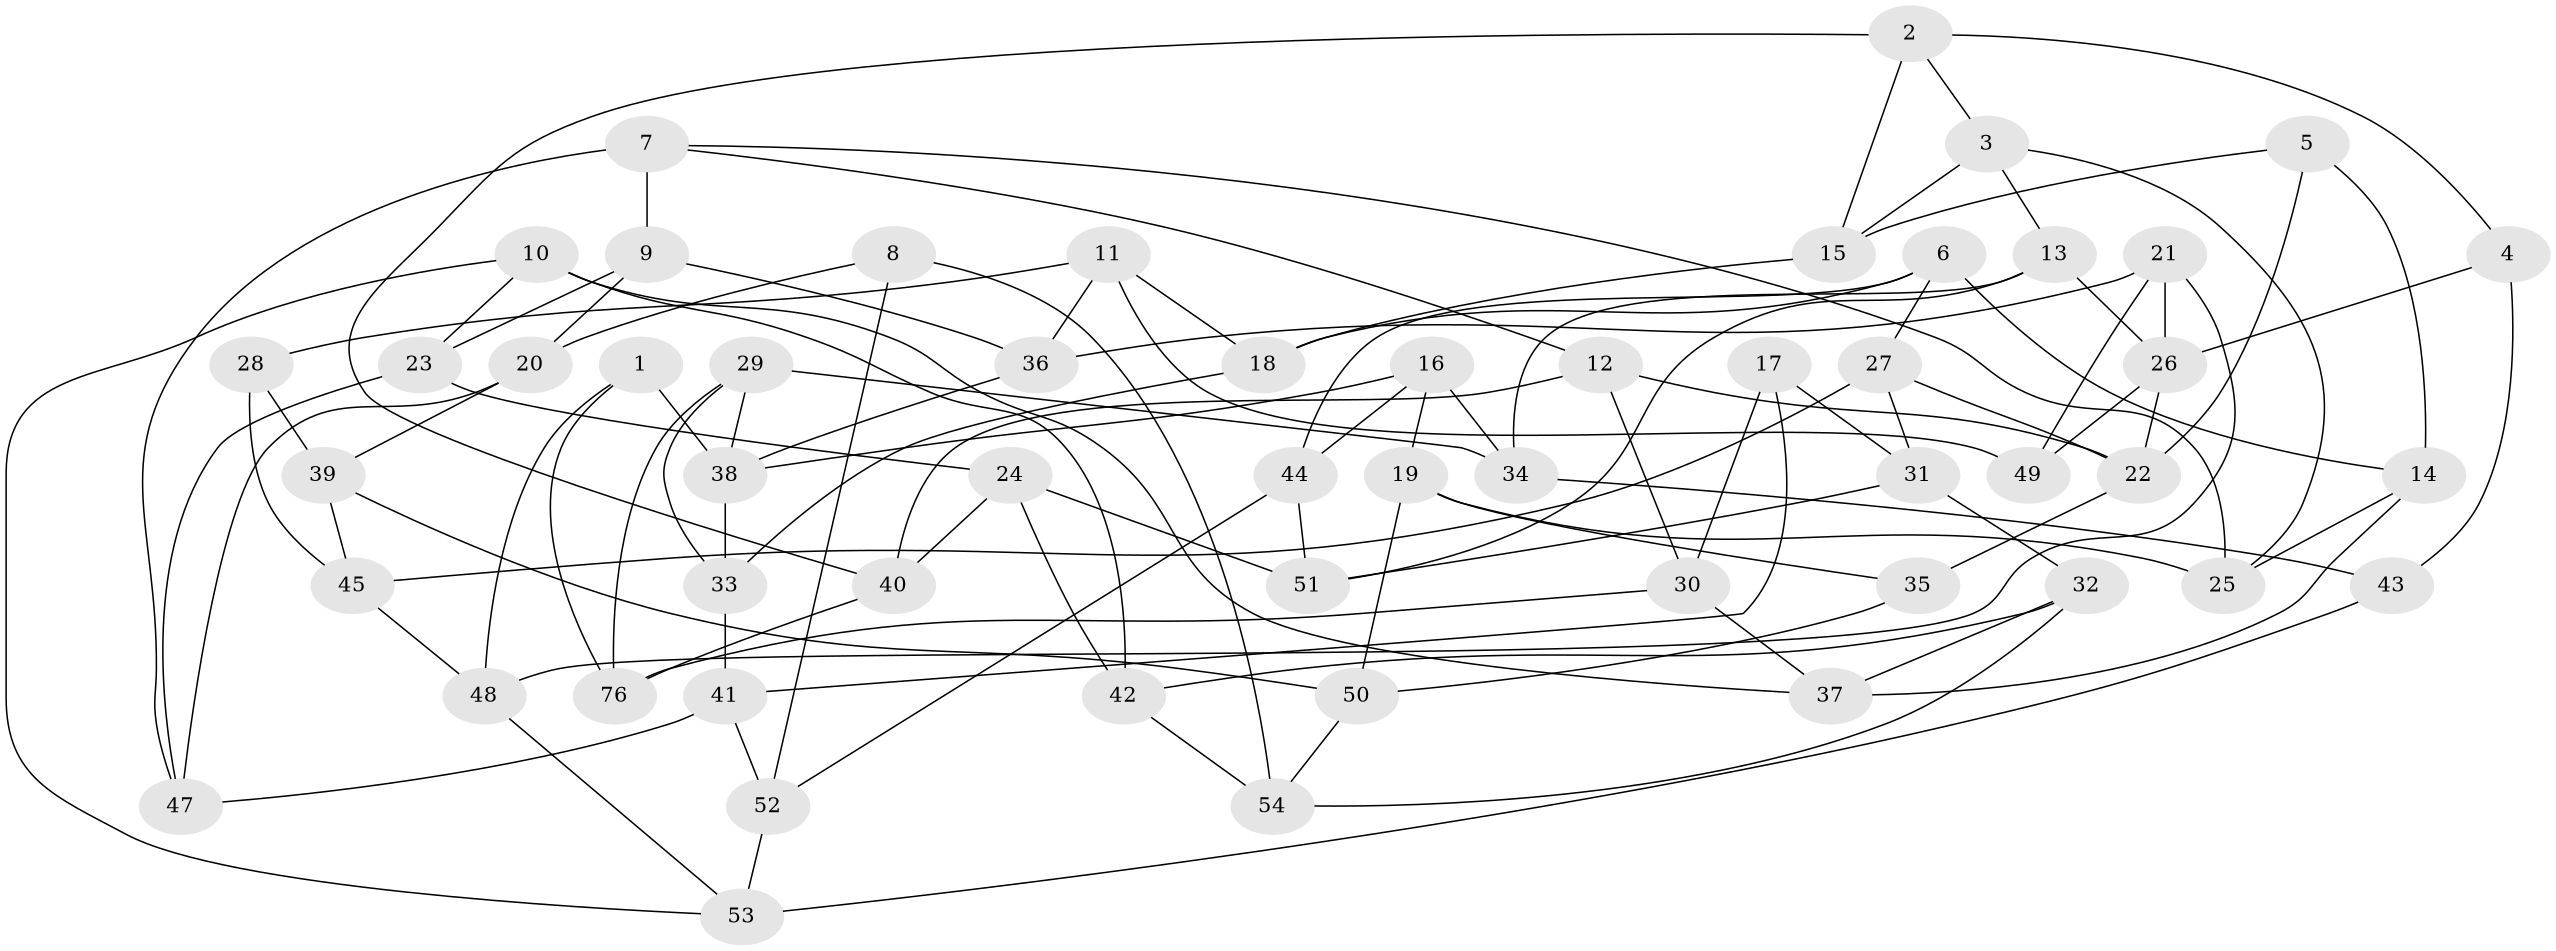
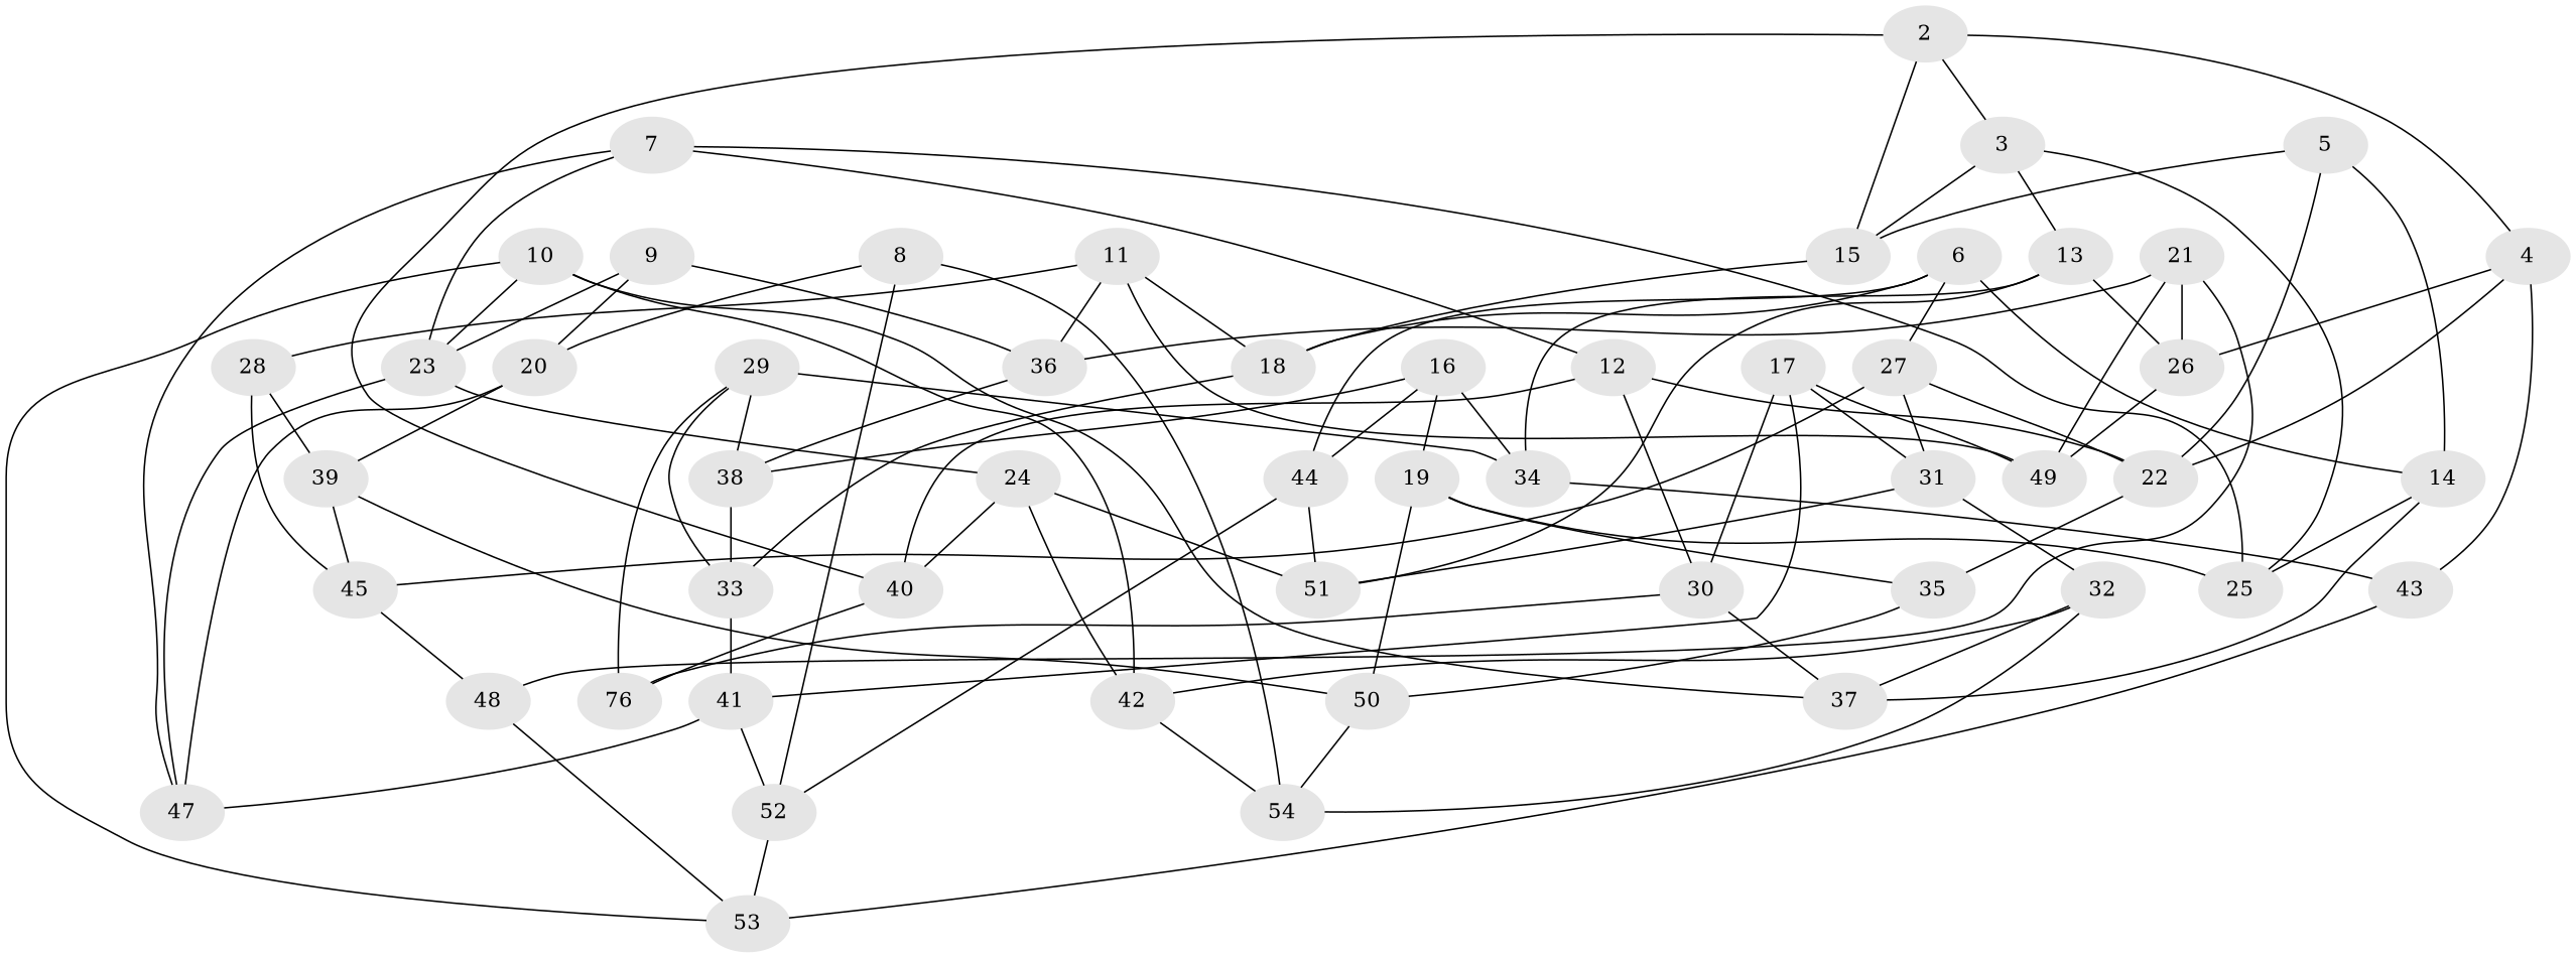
  graph {
    node [color=gray90 style=filled]
-   1
    38
    n3 [label=76]
    48
    33
    41
    53
    2
    3
    4
    15
    40
    13
    25
    22
    26
    43
    18
    34
    51
    35
    49
    5
    14
    37
    6
    27
    44
    31
    45
    52
    7
    9
    12
    47
    20
    23
    36
    30
    8
    54
    39
    28
    24
    10
    42
    11
    16
    19
    50
    17
    32
    21
    29
-   1 -- 38
-   1 -- n3
-   1 -- 48
    38 -- 33
    48 -- 53
    33 -- 41
    41 -- 52
    41 -- 47
    2 -- 3
    2 -- 4
    2 -- 15
    2 -- 40
    3 -- 15
    3 -- 13
    3 -- 25
-   26 -- 22
+   4 -- 22
    4 -- 26
    4 -- 43
    15 -- 18
    40 -- n3
    13 -- 26
    13 -- 34
    13 -- 51
    22 -- 35
    26 -- 49
    43 -- 53
    18 -- 33
    34 -- 43
    35 -- 50
    5 -- 15
    5 -- 22
    5 -- 14
    14 -- 25
    14 -- 37
    6 -- 18
    6 -- 14
    6 -- 27
    6 -- 44
    27 -- 22
    27 -- 31
    27 -- 45
    44 -- 51
    44 -- 52
    31 -- 51
    31 -- 32
    45 -- 48
    52 -- 53
    7 -- 25
-   7 -- 9
+   7 -- 23
    7 -- 12
    7 -- 47
    9 -- 20
    9 -- 23
    9 -- 36
    12 -- 40
    12 -- 22
    12 -- 30
    20 -- 47
    20 -- 39
    23 -- 47
    23 -- 24
    36 -- 38
    30 -- n3
    30 -- 37
    8 -- 52
    8 -- 20
    8 -- 54
    39 -- 45
    39 -- 50
    28 -- 45
    28 -- 39
    24 -- 40
    24 -- 51
    24 -- 42
    10 -- 53
    10 -- 37
    10 -- 23
    10 -- 42
    42 -- 54
    11 -- 18
    11 -- 49
    11 -- 36
    11 -- 28
    16 -- 38
    16 -- 34
    16 -- 44
    16 -- 19
    19 -- 25
    19 -- 35
    19 -- 50
    50 -- 54
    17 -- 41
+   17 -- 49
    17 -- 31
    17 -- 30
    32 -- 37
    32 -- 54
    32 -- 42
    21 -- 48
    21 -- 26
    21 -- 49
    21 -- 36
    29 -- 38
    29 -- n3
    29 -- 33
    29 -- 34
  }
